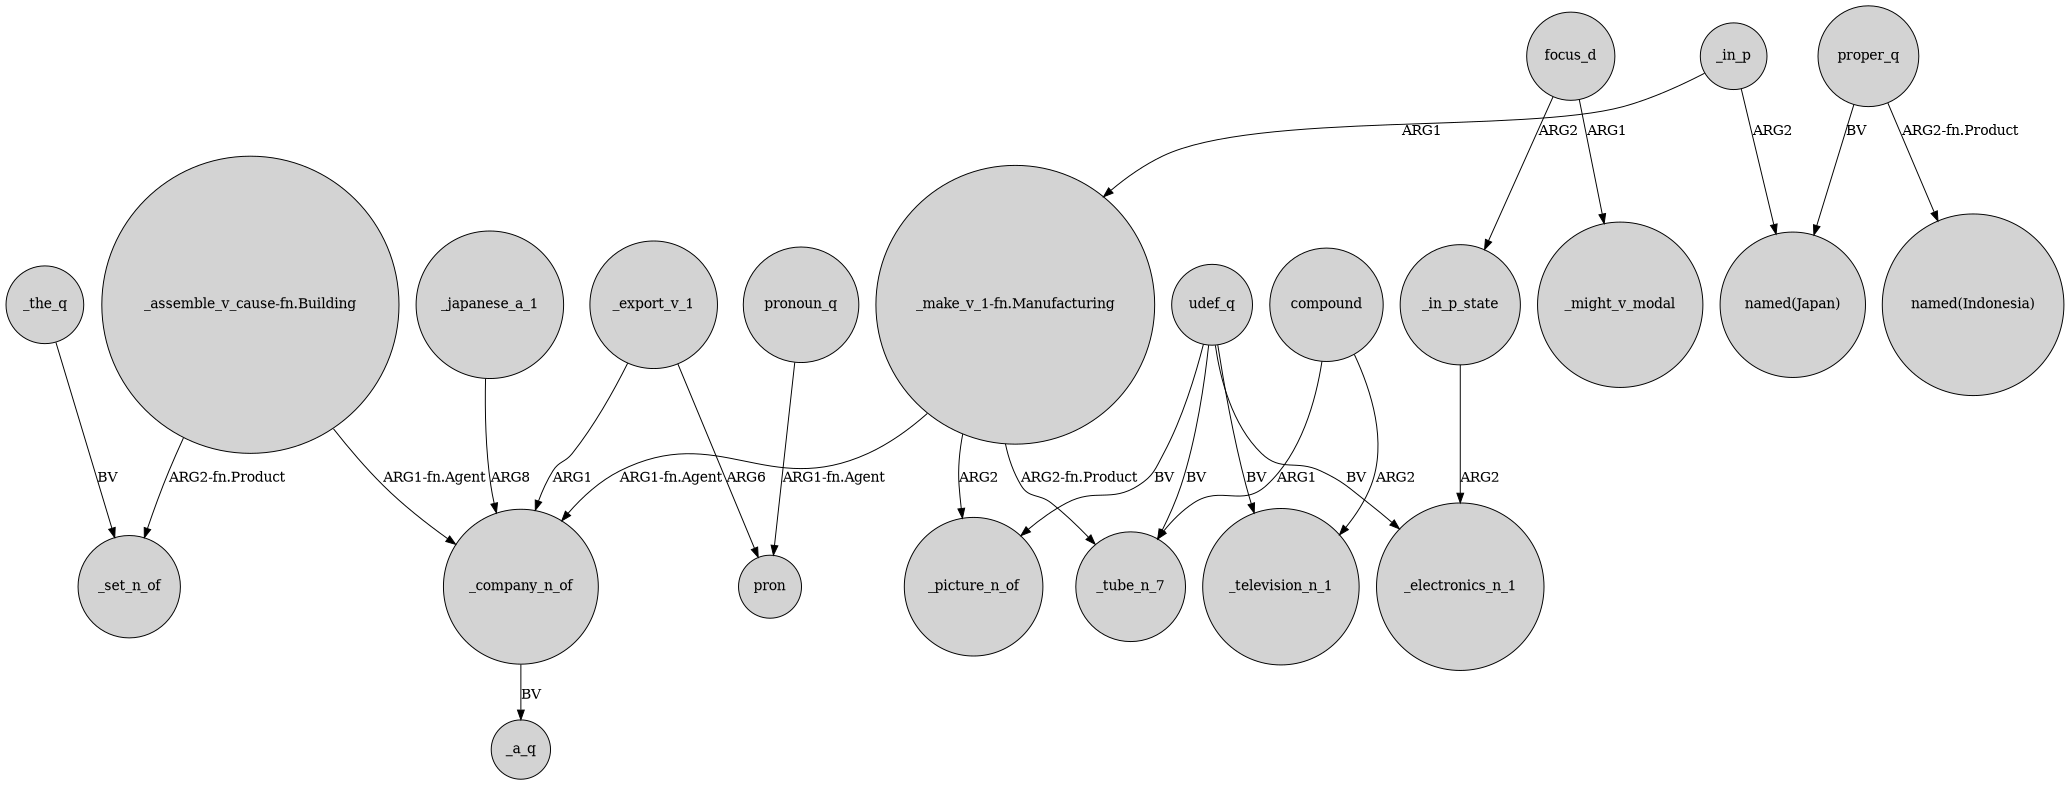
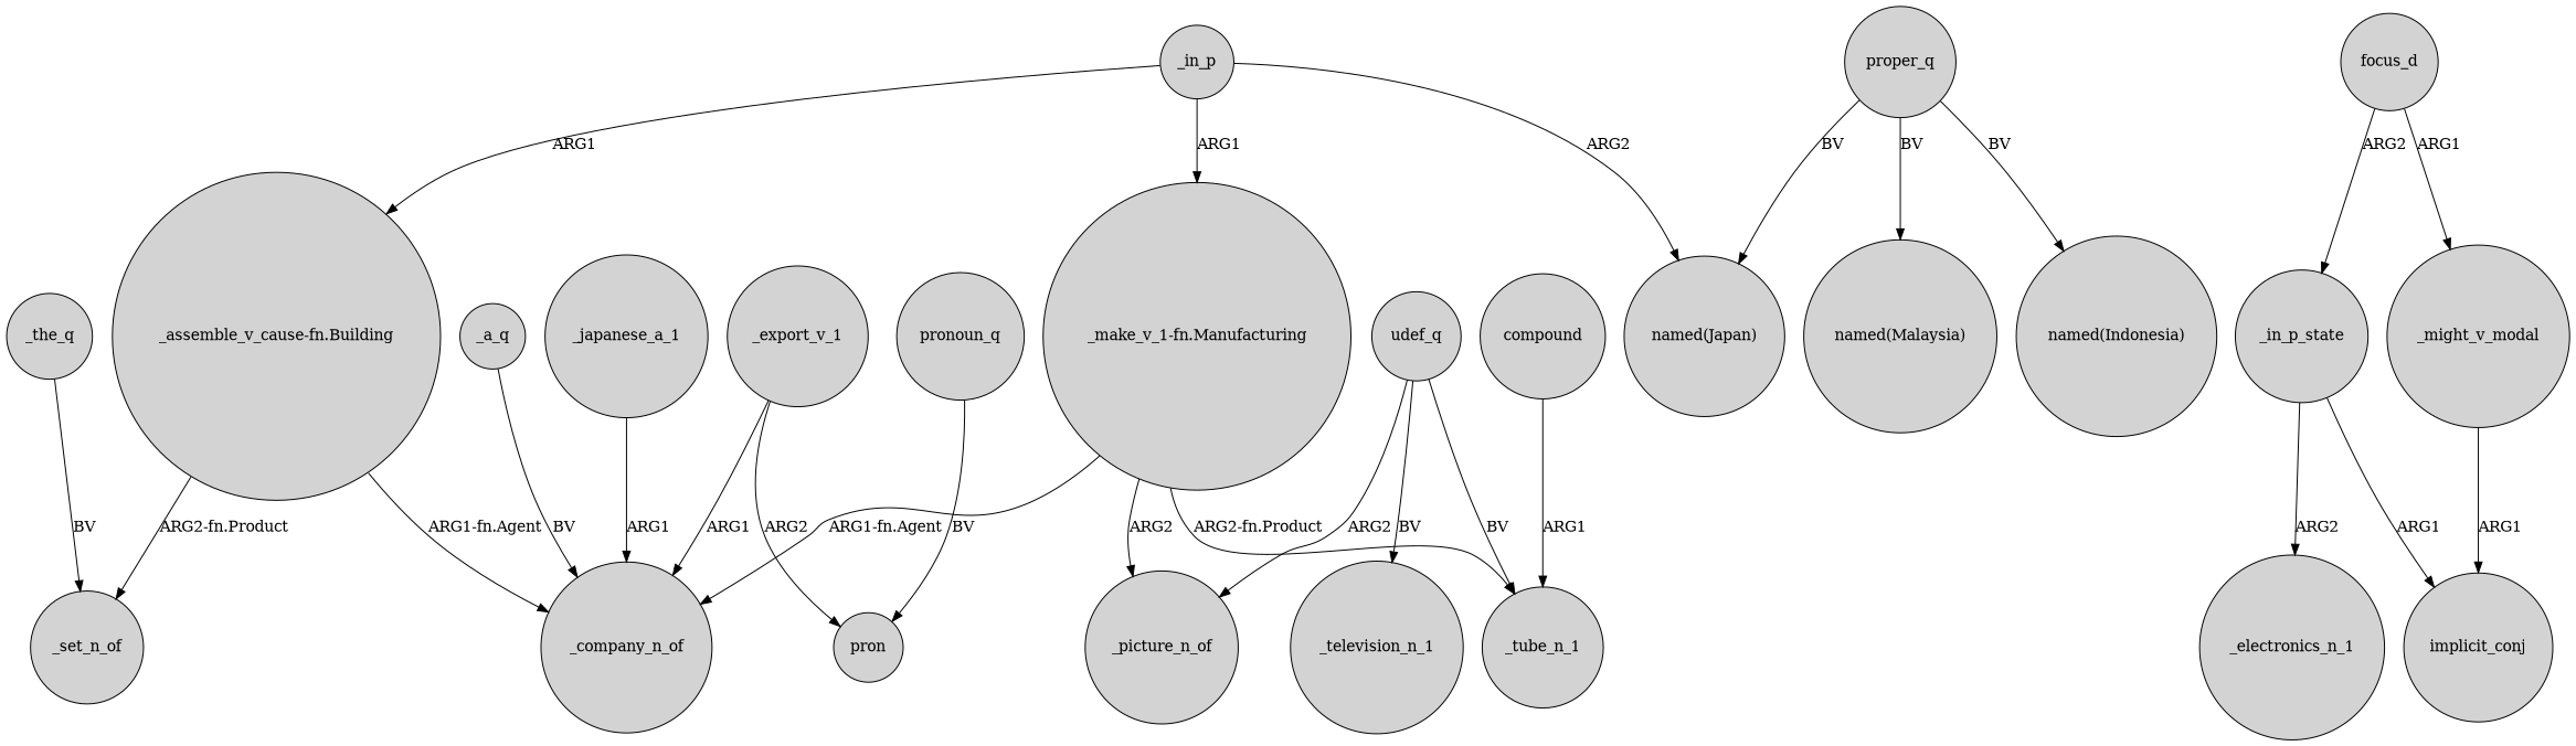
  digraph {
    node [shape=circle style=filled]
    _in_p
    "_assemble_v_cause-fn.Building"
    "_make_v_1-fn.Manufacturing"
    "named(Japan)"
    _set_n_of
    _company_n_of
-   _tube_n_1 [label=_tube_n_7]
+   _tube_n_1
    _picture_n_of
    proper_q
+   "named(Malaysia)"
    "named(Indonesia)"
    udef_q
    _television_n_1
    _electronics_n_1
    focus_d
    _in_p_state
    _might_v_modal
+   implicit_conj
    pronoun_q
    pron
    _japanese_a_1
    compound
    _export_v_1
    _the_q
    _a_q
+   _in_p -> "_assemble_v_cause-fn.Building" [label=ARG1]
    _in_p -> "_make_v_1-fn.Manufacturing" [label=ARG1]
    _in_p -> "named(Japan)" [label=ARG2]
    "_assemble_v_cause-fn.Building" -> _set_n_of [label="ARG2-fn.Product"]
    "_assemble_v_cause-fn.Building" -> _company_n_of [label="ARG1-fn.Agent"]
    "_make_v_1-fn.Manufacturing" -> _company_n_of [label="ARG1-fn.Agent"]
    "_make_v_1-fn.Manufacturing" -> _tube_n_1 [label="ARG2-fn.Product"]
    "_make_v_1-fn.Manufacturing" -> _picture_n_of [label=ARG2]
    proper_q -> "named(Japan)" [label=BV]
-   proper_q -> "named(Indonesia)" [label="ARG2-fn.Product"]
+   proper_q -> "named(Malaysia)" [label=BV]
+   proper_q -> "named(Indonesia)" [label=BV]
    udef_q -> _tube_n_1 [label=BV]
-   udef_q -> _picture_n_of [label=BV]
+   udef_q -> _picture_n_of [label=ARG2]
    udef_q -> _television_n_1 [label=BV]
-   udef_q -> _electronics_n_1 [label=BV]
    focus_d -> _in_p_state [label=ARG2]
    focus_d -> _might_v_modal [label=ARG1]
    _in_p_state -> _electronics_n_1 [label=ARG2]
-   pronoun_q -> pron [label="ARG1-fn.Agent"]
-   _japanese_a_1 -> _company_n_of [label=ARG8]
+   _in_p_state -> implicit_conj [label=ARG1]
+   _might_v_modal -> implicit_conj [label=ARG1]
+   pronoun_q -> pron [label=BV]
+   _japanese_a_1 -> _company_n_of [label=ARG1]
    compound -> _tube_n_1 [label=ARG1]
-   compound -> _television_n_1 [label=ARG2]
    _export_v_1 -> _company_n_of [label=ARG1]
-   _export_v_1 -> pron [label=ARG6]
+   _export_v_1 -> pron [label=ARG2]
    _the_q -> _set_n_of [label=BV]
-   _company_n_of -> _a_q [label=BV]
+   _a_q -> _company_n_of [label=BV]
  }
